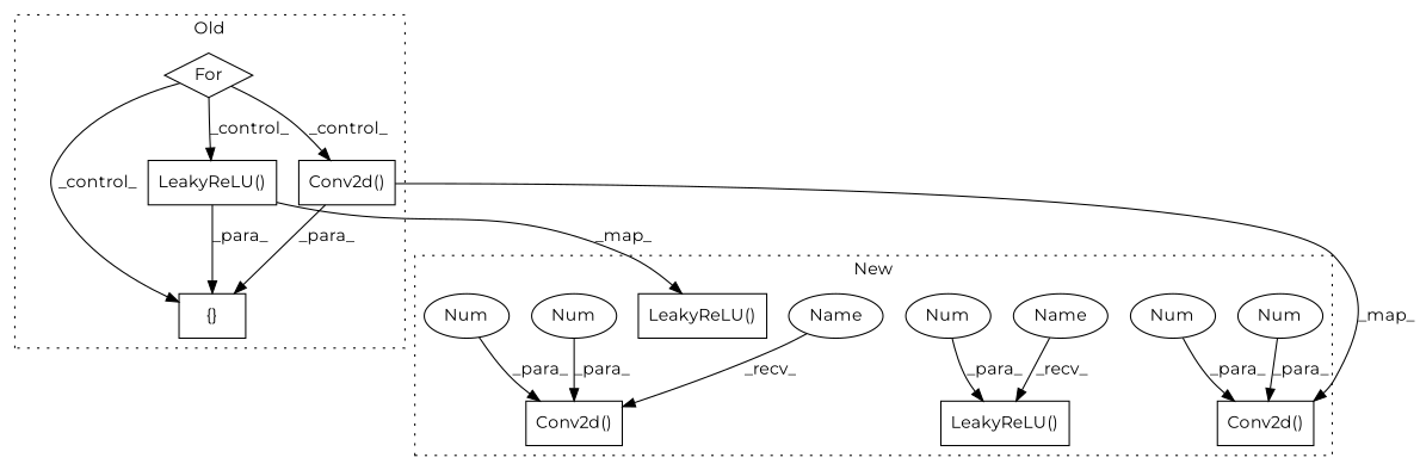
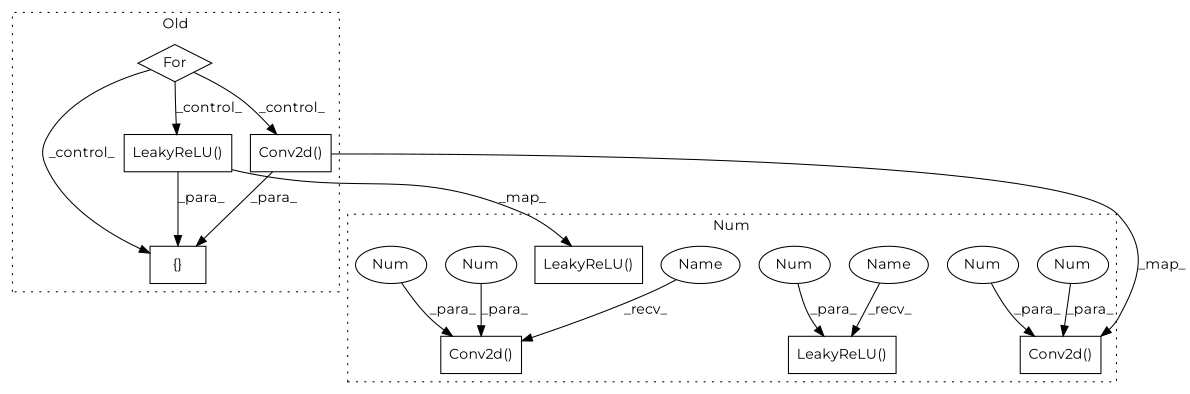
  digraph {
    fontname=Montserrat
    node [a=75 l=1 shape=box fontname=Montserrat]
    edge [fontname=Montserrat]
    n1 [a=59 l="6,0" label="{}" s="5004,5158"]
    n2 [a=107 l="4,5" label=For s="4754,4810" shape=diamond]
    n3 [l="10,26" label="Conv2d()" s="5045,5080"]
    n4 [l=46 label="LeakyReLU()" s=5112]
    n5 [l="13,1" label="LeakyReLU()" s="3454,3470"]
    n6 [a=76 l=3 label=Num s=3467 shape=ellipse]
    n7 [l="10,1" label="Conv2d()" s="3136,3164"]
    n8 [a=76 label=Num s=3157 shape=ellipse]
    n9 [l="10,1" label="Conv2d()" s="3486,3533"]
    n10 [a=76 label=Num s=3529 shape=ellipse]
    n11 [a=76 label=Num s=3532 shape=ellipse]
    n12 [a=76 label=Num s=3160 shape=ellipse]
    n13 [l="13,1" label="LeakyReLU()" s="3371,3387"]
    n14 [a=87 l=2 label=Name s=3454 shape=ellipse]
    n15 [a=87 l=2 label=Name s=3486 shape=ellipse]
    subgraph cluster_1 {
      label=Old
      style=dotted
      n1
      n2
      n3
      n4
    }
    subgraph cluster_2 {
-     label=New
+     label=Num
      style=dotted
      n5
      n6
      n7
      n8
      n9
      n10
      n11
      n12
      n13
      n14
      n15
    }
    n2 -> n1 [label=_control_]
    n2 -> n3 [label=_control_]
    n2 -> n4 [label=_control_]
    n3 -> n1 [label=_para_]
    n3 -> n7 [label=_map_]
    n4 -> n1 [label=_para_]
    n4 -> n13 [label=_map_]
    n6 -> n5 [label=_para_]
    n8 -> n7 [label=_para_]
    n10 -> n9 [label=_para_]
    n11 -> n9 [label=_para_]
    n12 -> n7 [label=_para_]
    n14 -> n5 [label=_recv_]
    n15 -> n9 [label=_recv_]
  }
